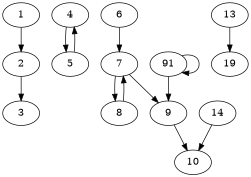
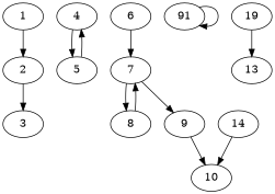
  digraph {
    1
    2
    3
    4
    5
    6
    7
    8
    9
    10
    n11 [label=91]
    n12 [label=19]
    13
    14
    1 -> 2
    2 -> 3
    4 -> 5
    5 -> 4
    6 -> 7
    7 -> 8
    7 -> 9
    8 -> 7
    9 -> 10
-   n11 -> 9
    n11 -> n11
-   13 -> n12
+   n12 -> 13
    14 -> 10
  }
